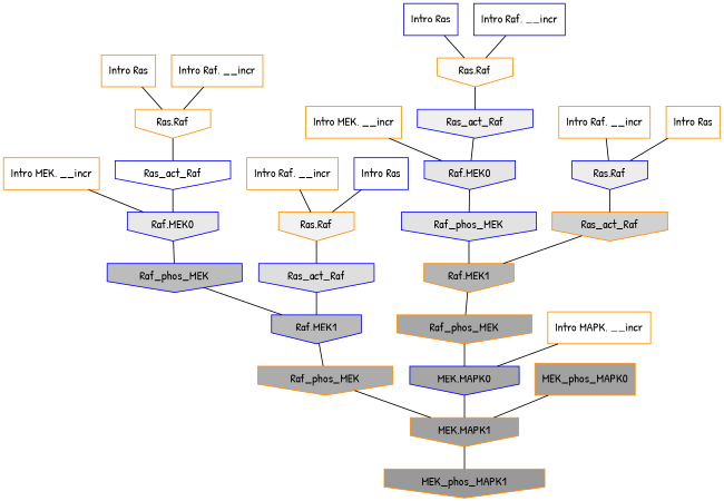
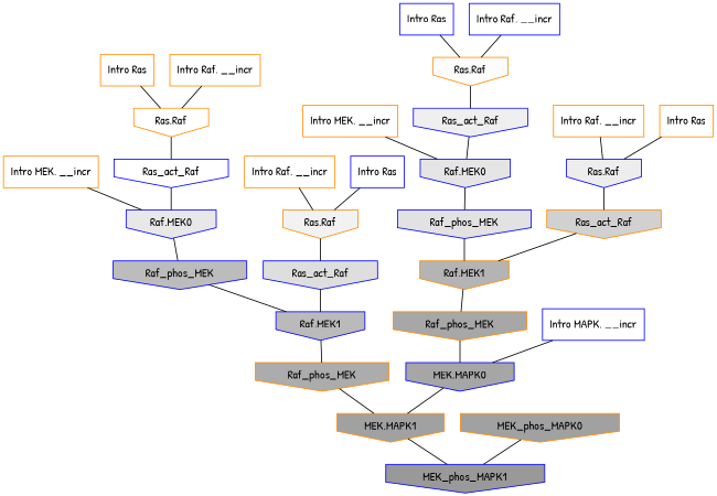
  digraph {
    fontname="Patrick Hand"
    rankdir=TB
    ranksep=0.30
    node [color=darkorange fillcolor="0.000 0.000 1.000" fontname="Patrick Hand" shape=invhouse style=filled]
    edge [color="0.000 0.000 0.000" dir=none fontname="Patrick Hand"]
    n1 [color=blue label="Intro Ras" shape=rectangle]
    n2 [fillcolor="0.000 0.000 0.986" label="Ras.Raf"]
    n3 [color=blue fillcolor="0.000 0.000 0.936" label=Ras_act_Raf]
    n4 [color=blue label="Intro Ras" shape=rectangle]
    n5 [fillcolor="0.000 0.000 0.946" label="Ras.Raf"]
    n6 [color=blue fillcolor="0.000 0.000 0.869" label=Ras_act_Raf]
    n7 [label="Intro Ras" shape=rectangle]
    n8 [color=blue fillcolor="0.000 0.000 0.927" label="Ras.Raf"]
    n9 [fillcolor="0.000 0.000 0.819" label=Ras_act_Raf]
    n10 [label="Intro Ras" shape=rectangle]
    n11 [label="Ras.Raf"]
    n12 [color=blue fillcolor="0.000 0.000 0.999" label=Ras_act_Raf]
    n13 [label="Intro Raf, __incr" shape=rectangle]
    n14 [color=blue label="Intro Raf, __incr" shape=rectangle]
    n15 [label="Intro Raf, __incr" shape=rectangle]
    n16 [label="Intro Raf, __incr" shape=rectangle]
    n17 [label="Intro MEK, __incr" shape=rectangle]
    n18 [color=blue fillcolor="0.000 0.000 0.895" label="Raf.MEK0"]
    n19 [color=blue fillcolor="0.000 0.000 0.884" label=Raf_phos_MEK]
    n20 [label="Intro MEK, __incr" shape=rectangle]
    n21 [color=blue fillcolor="0.000 0.000 0.907" label="Raf.MEK0"]
    n22 [color=blue fillcolor="0.000 0.000 0.736" label=Raf_phos_MEK]
-   n23 [label="Intro MAPK, __incr" shape=rectangle]
+   n23 [color=blue label="Intro MAPK, __incr" shape=rectangle]
    n24 [color=blue fillcolor="0.000 0.000 0.650" label="MEK.MAPK0"]
    n25 [fillcolor="0.000 0.000 0.629" label="MEK.MAPK1"]
    n26 [color=blue fillcolor="0.000 0.000 0.729" label="Raf.MEK1"]
    n27 [fillcolor="0.000 0.000 0.707" label="Raf.MEK1"]
    n28 [fillcolor="0.000 0.000 0.654" label=Raf_phos_MEK]
    n29 [fillcolor="0.000 0.000 0.674" label=Raf_phos_MEK]
-   n30 [fillcolor="0.000 0.000 0.600" label=MEK_phos_MAPK1]
-   n31 [fillcolor="0.000 0.000 0.629" label=MEK_phos_MAPK0 shape=box]
+   n30 [color=blue fillcolor="0.000 0.000 0.600" label=MEK_phos_MAPK1]
+   n31 [fillcolor="0.000 0.000 0.629" label=MEK_phos_MAPK0]
    n1 -> n2
    n2 -> n3
    n3 -> n18
    n4 -> n5
    n5 -> n6
    n6 -> n26
    n7 -> n8
    n8 -> n9
    n9 -> n27
    n10 -> n11
    n11 -> n12
    n12 -> n21
    n13 -> n11
    n14 -> n2
    n15 -> n5
    n16 -> n8
    n17 -> n18
    n18 -> n19
    n19 -> n27
    n20 -> n21
    n21 -> n22
    n22 -> n26
    n23 -> n24
    n24 -> n25
    n25 -> n30
    n26 -> n29
    n27 -> n28
    n28 -> n24
    n29 -> n25
-   n31 -> n25
+   n31 -> n30
  }
